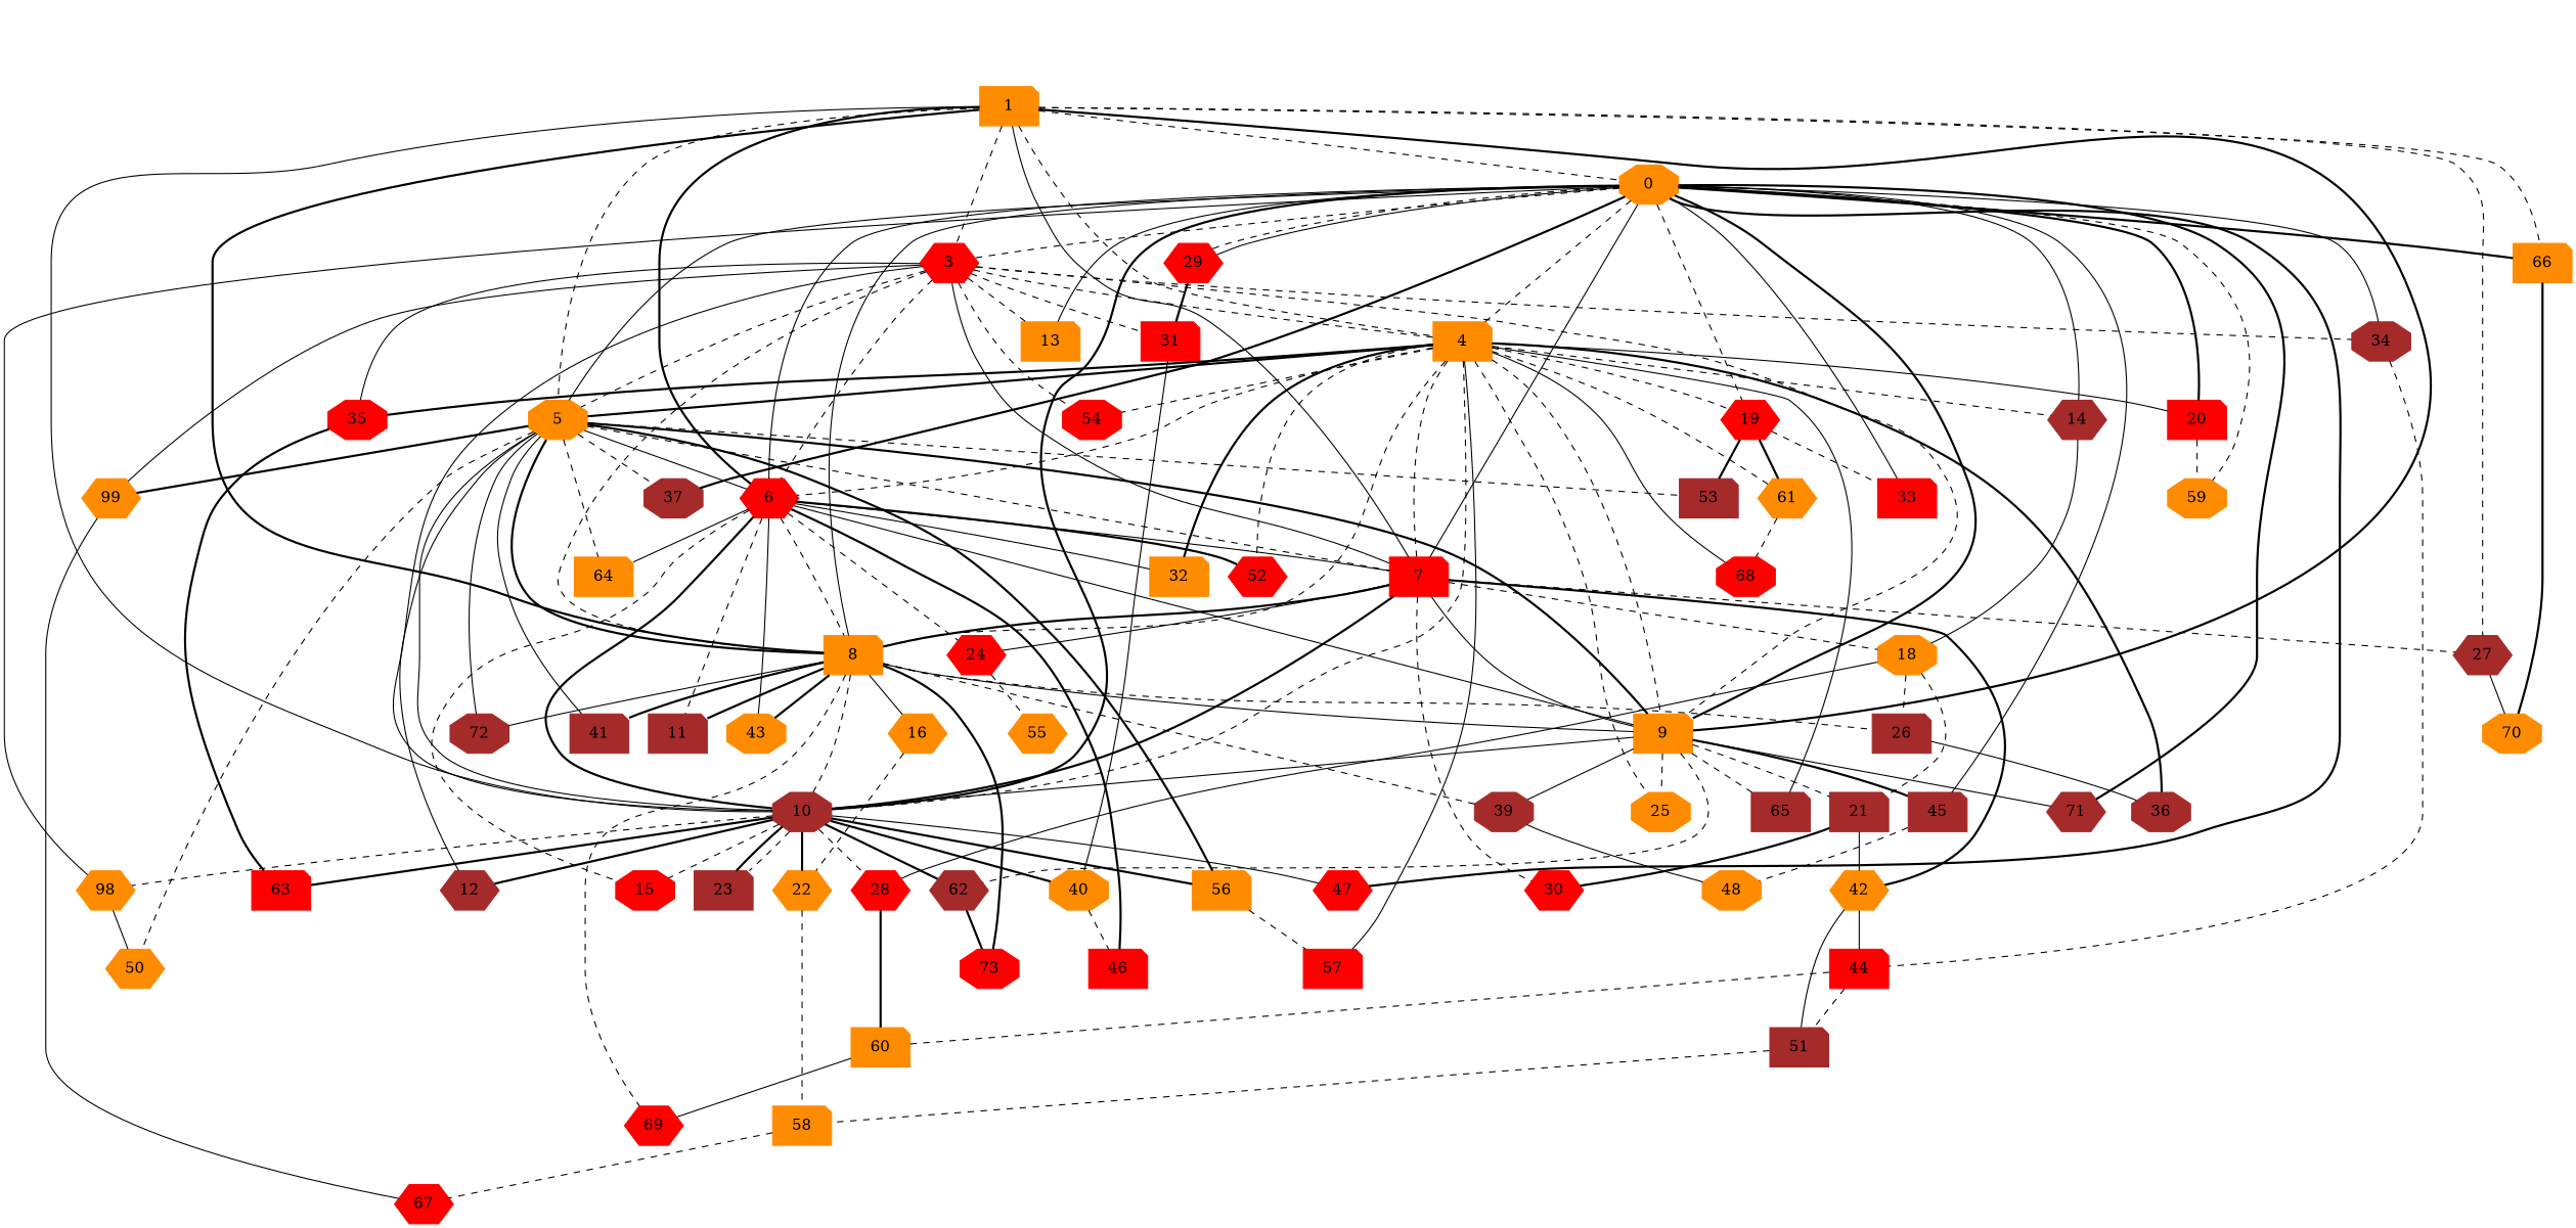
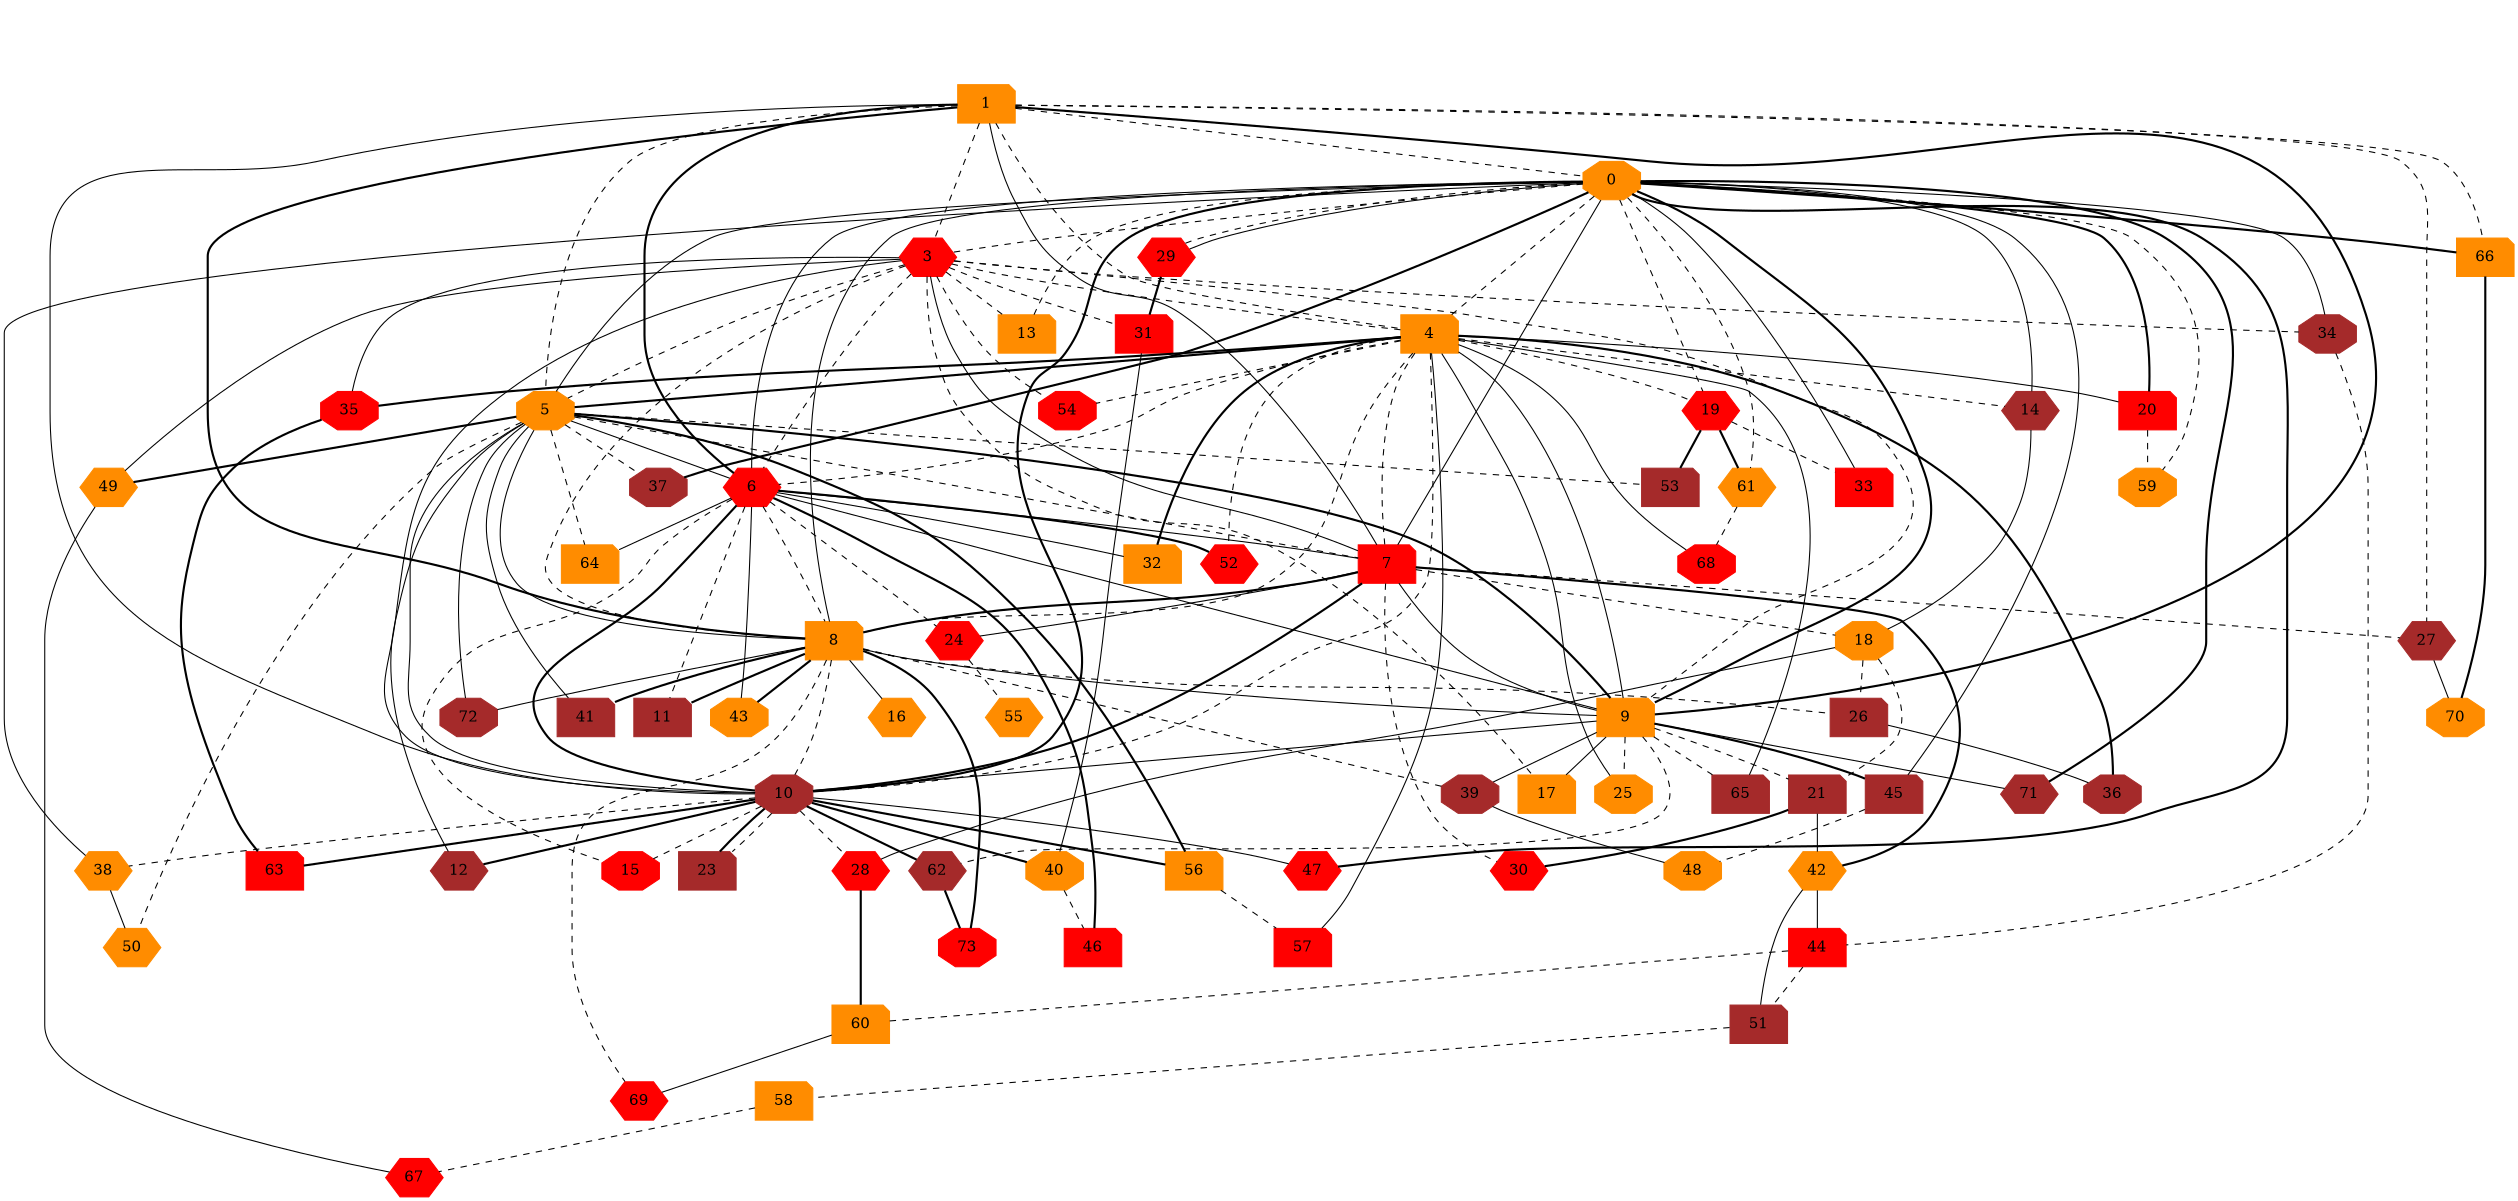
  graph {
    node [color=darkorange shape=note style=filled]
    edge [style=dashed]
    n1 [label=0 shape=octagon]
    1
    3 [color=red shape=hexagon]
    4
    5 [shape=octagon]
    6 [color=red shape=hexagon]
    7 [color=red]
    8
    9
    10 [color=brown shape=octagon]
    27 [color=brown shape=hexagon]
    66
    13
    14 [color=brown shape=hexagon]
    19 [color=red shape=hexagon]
    20 [color=red]
    29 [color=red shape=hexagon]
    33 [color=red]
    34 [color=brown shape=octagon]
    37 [color=brown shape=octagon]
-   38 [shape=hexagon label=98]
+   38 [shape=hexagon]
    45 [color=brown]
    47 [color=red shape=hexagon]
    59 [shape=octagon]
    61 [shape=hexagon]
    71 [color=brown shape=hexagon]
+   17
    31 [color=red]
    35 [color=red shape=octagon]
-   49 [shape=hexagon label=99]
+   49 [shape=hexagon]
    54 [color=red shape=octagon]
    25 [shape=octagon]
    32
    36 [color=brown shape=octagon]
    52 [color=red shape=hexagon]
    57 [color=red]
    65 [color=brown]
    68 [color=red shape=octagon]
    12 [color=brown shape=hexagon]
    41 [color=brown]
    50 [shape=hexagon]
    53 [color=brown]
    56
    64
    72 [color=brown shape=octagon]
    11 [color=brown]
    15 [color=red shape=octagon]
    24 [color=red shape=hexagon]
    43 [shape=octagon]
    46 [color=red]
    18 [shape=octagon]
    30 [color=red shape=hexagon]
    42 [shape=hexagon]
    16 [shape=hexagon]
    26 [color=brown]
    39 [color=brown shape=octagon]
    69 [color=red shape=hexagon]
    73 [color=red shape=octagon]
    21 [color=brown]
    62 [color=brown shape=hexagon]
-   22 [shape=hexagon]
    23 [color=brown]
    28 [color=red shape=hexagon]
    40 [shape=octagon]
    63 [color=red]
    70 [shape=octagon]
    44 [color=red]
    48 [shape=octagon]
    67 [color=red shape=hexagon]
    55 [shape=hexagon]
    51 [color=brown]
    58
    60
    n1 -- 3
    n1 -- 4
    n1 -- 5 [style=solid]
    n1 -- 6 [style=solid]
    n1 -- 7 [style=solid]
    n1 -- 8 [style=solid]
    n1 -- 9 [style=bold]
    n1 -- 10 [style=bold]
    n1 -- 66 [style=bold]
-   n1 -- 13 [style=solid]
+   n1 -- 13
    n1 -- 14 [style=solid]
    n1 -- 19
    n1 -- 20 [style=bold]
    n1 -- 29
    n1 -- 29 [style=solid]
    n1 -- 33 [style=solid]
    n1 -- 34 [style=solid]
    n1 -- 37 [style=bold]
    n1 -- 38 [style=solid]
    n1 -- 45 [style=solid]
    n1 -- 47 [style=bold]
    n1 -- 59
-   4 -- 61
+   n1 -- 61
    n1 -- 71 [style=bold]
    1 -- n1
    1 -- 3
    1 -- 4
    1 -- 5
    1 -- 6 [style=bold]
    1 -- 7 [style=solid]
    1 -- 8 [style=bold]
    1 -- 9 [style=bold]
    1 -- 10 [style=solid]
    1 -- 27
    1 -- 66
    3 -- 4
    3 -- 5
    3 -- 6
    3 -- 7 [style=solid]
    3 -- 8
    3 -- 9
    3 -- 10 [style=solid]
    3 -- 13
    3 -- 34
+   3 -- 17
    3 -- 31
    3 -- 35 [style=solid]
    3 -- 49 [style=solid]
    3 -- 54
    4 -- 5 [style=bold]
    4 -- 6
    4 -- 7
    4 -- 8
-   4 -- 9
+   4 -- 9 [style=solid]
    4 -- 10
    4 -- 14
    4 -- 19
    4 -- 20 [style=solid]
    4 -- 35 [style=bold]
    4 -- 54
-   4 -- 25
+   4 -- 25 [style=solid]
    4 -- 32 [style=bold]
    4 -- 36 [style=bold]
    4 -- 52
    4 -- 57 [style=solid]
    4 -- 65 [style=solid]
    4 -- 68 [style=solid]
    5 -- 6 [style=solid]
    5 -- 7
-   5 -- 8 [style=bold]
+   5 -- 8 [style=solid]
    5 -- 9 [style=bold]
    5 -- 10 [style=solid]
    5 -- 37
    5 -- 49 [style=bold]
    5 -- 12 [style=solid]
    5 -- 41 [style=solid]
    5 -- 50
    5 -- 53
    5 -- 56 [style=bold]
    5 -- 64
    5 -- 72 [style=solid]
    6 -- 7 [style=solid]
    6 -- 8
    6 -- 9 [style=solid]
    6 -- 10 [style=bold]
    6 -- 32 [style=solid]
    6 -- 52 [style=bold]
    6 -- 64 [style=solid]
    6 -- 11
    6 -- 15
    6 -- 24
    6 -- 43 [style=solid]
    6 -- 46 [style=bold]
    7 -- 8 [style=bold]
    7 -- 9 [style=solid]
    7 -- 10 [style=bold]
    7 -- 27
    7 -- 24 [style=solid]
    7 -- 18
    7 -- 30
    7 -- 42 [style=bold]
    8 -- 9 [style=solid]
    8 -- 10
    8 -- 41 [style=bold]
    8 -- 72 [style=solid]
    8 -- 11 [style=bold]
    8 -- 43 [style=bold]
    8 -- 16 [style=solid]
    8 -- 26
    8 -- 39
    8 -- 69
    8 -- 73 [style=bold]
    9 -- 10 [style=solid]
    9 -- 45 [style=bold]
    9 -- 71 [style=solid]
+   9 -- 17 [style=solid]
    9 -- 25
    9 -- 65
    9 -- 39 [style=solid]
    9 -- 21
    9 -- 62
    10 -- 38
    10 -- 47 [style=solid]
    10 -- 12 [style=bold]
    10 -- 56 [style=bold]
    10 -- 15
    10 -- 62 [style=bold]
-   10 -- 22 [style=bold]
    10 -- 23 [style=bold]
    10 -- 23
    10 -- 28
    10 -- 40 [style=bold]
    10 -- 63 [style=bold]
    27 -- 70 [style=solid]
    66 -- 70 [style=bold]
    14 -- 18 [style=solid]
    19 -- 33
    19 -- 61 [style=bold]
    19 -- 53 [style=bold]
    20 -- 59
    29 -- 31 [style=bold]
    34 -- 44
    38 -- 50 [style=solid]
    45 -- 48
    61 -- 68
    31 -- 40 [style=solid]
    35 -- 63 [style=bold]
    49 -- 67 [style=solid]
    56 -- 57
    24 -- 55
    18 -- 26
    18 -- 21
    18 -- 28 [style=solid]
    42 -- 44 [style=solid]
    42 -- 51 [style=solid]
-   16 -- 22
    26 -- 36 [style=solid]
    39 -- 48 [style=solid]
    21 -- 30 [style=bold]
    21 -- 42 [style=solid]
    62 -- 73 [style=bold]
-   22 -- 58
    28 -- 60 [style=bold]
    40 -- 46
    44 -- 51
    44 -- 60
    51 -- 58
    58 -- 67
    60 -- 69 [style=solid]
  }
